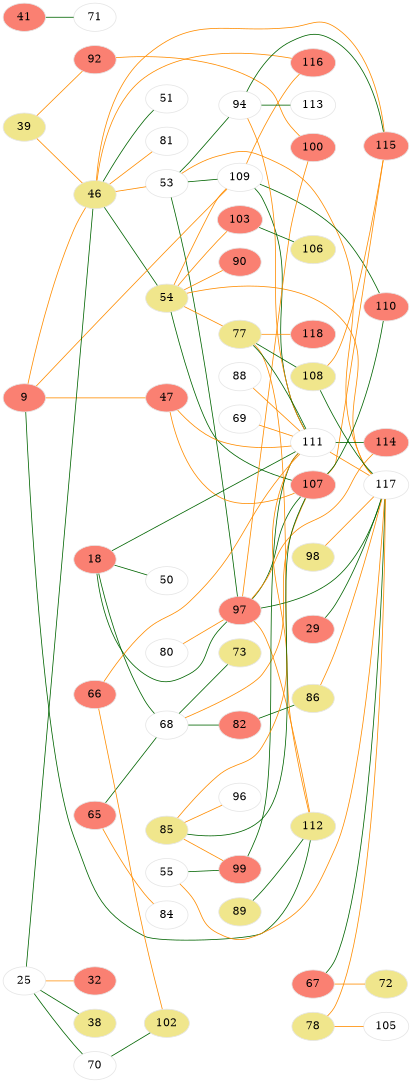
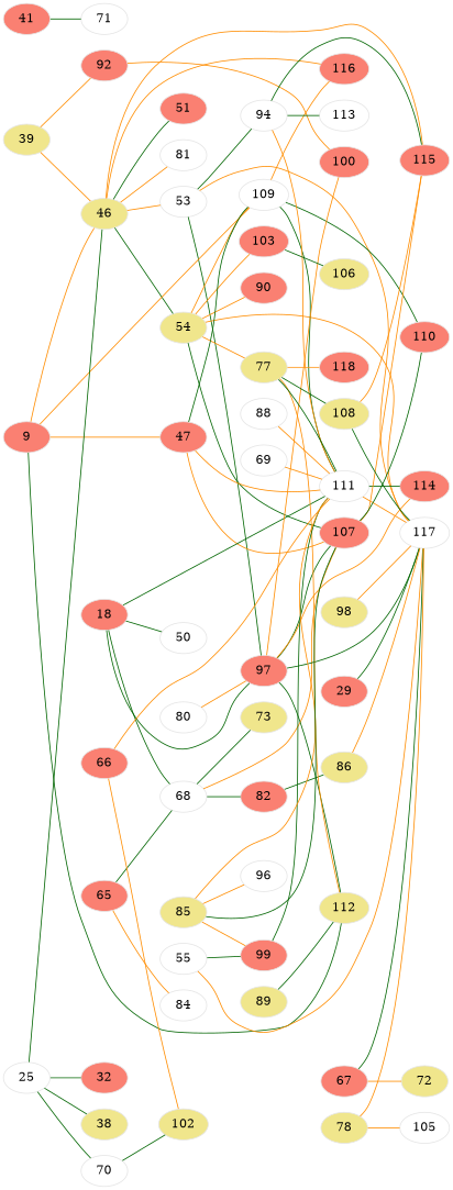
  graph {
    rankdir=LR
    node [color=gray90 fillcolor=salmon style=filled]
    edge [color=darkorange]
    46 [fillcolor=khaki super="+10"]
-   51 [fillcolor=white super="+34"]
+   51 [super="+34"]
    53 [fillcolor=white super="+16+52"]
    54 [fillcolor=khaki super="+3+33"]
    81 [fillcolor=white]
    115 [super="+104"]
    116
    9
    47 [super="+21"]
    109 [fillcolor=white super="+57+101+83+63"]
    112 [fillcolor=khaki super="+30+37"]
    111 [fillcolor=white super="+42+45+22+44+48"]
    107 [super="+79+74"]
    110 [super="+76"]
    50 [fillcolor=white]
    18
    68 [fillcolor=white super="+62"]
    97 [super="+64"]
    73 [fillcolor=khaki]
    82
    117 [fillcolor=white super="+28+27+93"]
    100
    114
    25 [fillcolor=white super="+20"]
    32
    38 [fillcolor=khaki]
    70 [fillcolor=white]
    102 [fillcolor=khaki]
    29
    39 [fillcolor=khaki]
    92
    41 [super="+17"]
    71 [fillcolor=white]
    94 [fillcolor=white super="+61"]
    77 [fillcolor=khaki super="+58+43+75"]
    90
    103 [super="+12"]
    113 [fillcolor=white]
    108 [fillcolor=khaki]
    118
    106 [fillcolor=khaki]
    55 [fillcolor=white super="+36"]
    99 [super="+95"]
    65
    84 [fillcolor=white]
    66
    67
    72 [fillcolor=khaki]
    86 [fillcolor=khaki]
    69 [fillcolor=white]
    78 [fillcolor=khaki]
    105 [fillcolor=white]
    80 [fillcolor=white]
    85 [fillcolor=khaki super="+26"]
    96 [fillcolor=white]
    88 [fillcolor=white]
    89 [fillcolor=khaki]
    98 [fillcolor=khaki]
    46 -- 51 [color=darkgreen]
    46 -- 53
    46 -- 54 [color=darkgreen weight=3]
    46 -- 81
    46 -- 115
    46 -- 116
-   53 -- 109 [color=darkgreen]
+   47 -- 109 [color=darkgreen]
    53 -- 97 [color=darkgreen]
    53 -- 117 [weight=2]
    53 -- 94 [color=darkgreen weight=2]
    54 -- 109 [weight=2]
    54 -- 107 [color=darkgreen weight=3]
    54 -- 117 [weight=4]
    54 -- 77
    54 -- 90
    54 -- 103
    9 -- 46
    9 -- 47 [weight=2]
    9 -- 109
    9 -- 112 [color=darkgreen]
    47 -- 111
    47 -- 107
    109 -- 116
    109 -- 111 [color=darkgreen weight=3]
    109 -- 110 [color=darkgreen]
    111 -- 117
    111 -- 114 [color=darkgreen]
    107 -- 115
    107 -- 110 [color=darkgreen]
    18 -- 111 [color=darkgreen weight=3]
    18 -- 50 [color=darkgreen]
    18 -- 68 [color=darkgreen]
    18 -- 97 [color=darkgreen]
    68 -- 107
    68 -- 73 [color=darkgreen]
    68 -- 82 [color=darkgreen]
-   97 -- 112
+   97 -- 112 [color=darkgreen]
    97 -- 107 [color=darkgreen]
    97 -- 117 [color=darkgreen]
    97 -- 100
    97 -- 114
    82 -- 86 [color=darkgreen]
    25 -- 46 [color=darkgreen weight=2]
-   25 -- 32
+   25 -- 32 [color=darkgreen]
    25 -- 38 [color=darkgreen]
    25 -- 70 [color=darkgreen]
    70 -- 102 [color=darkgreen]
    29 -- 117 [color=darkgreen]
    39 -- 46
    39 -- 92
    92 -- 100
    41 -- 71 [color=darkgreen]
    94 -- 115 [color=darkgreen]
    94 -- 111
    94 -- 113 [color=darkgreen]
    77 -- 112
    77 -- 111 [color=darkgreen]
    77 -- 108 [color=darkgreen]
    77 -- 118
    103 -- 106 [color=darkgreen]
    108 -- 115
    108 -- 117 [color=darkgreen]
    55 -- 117
    55 -- 99 [color=darkgreen]
    99 -- 111 [color=darkgreen]
    65 -- 68 [color=darkgreen]
    65 -- 84
    66 -- 111
    66 -- 102
    67 -- 117 [color=darkgreen]
    67 -- 72
    86 -- 117
    69 -- 111
    78 -- 117
    78 -- 105
    80 -- 97
    85 -- 111
    85 -- 107 [color=darkgreen]
    85 -- 99 [weight=2]
    85 -- 96
    88 -- 111
    89 -- 112 [color=darkgreen]
    98 -- 117
  }
